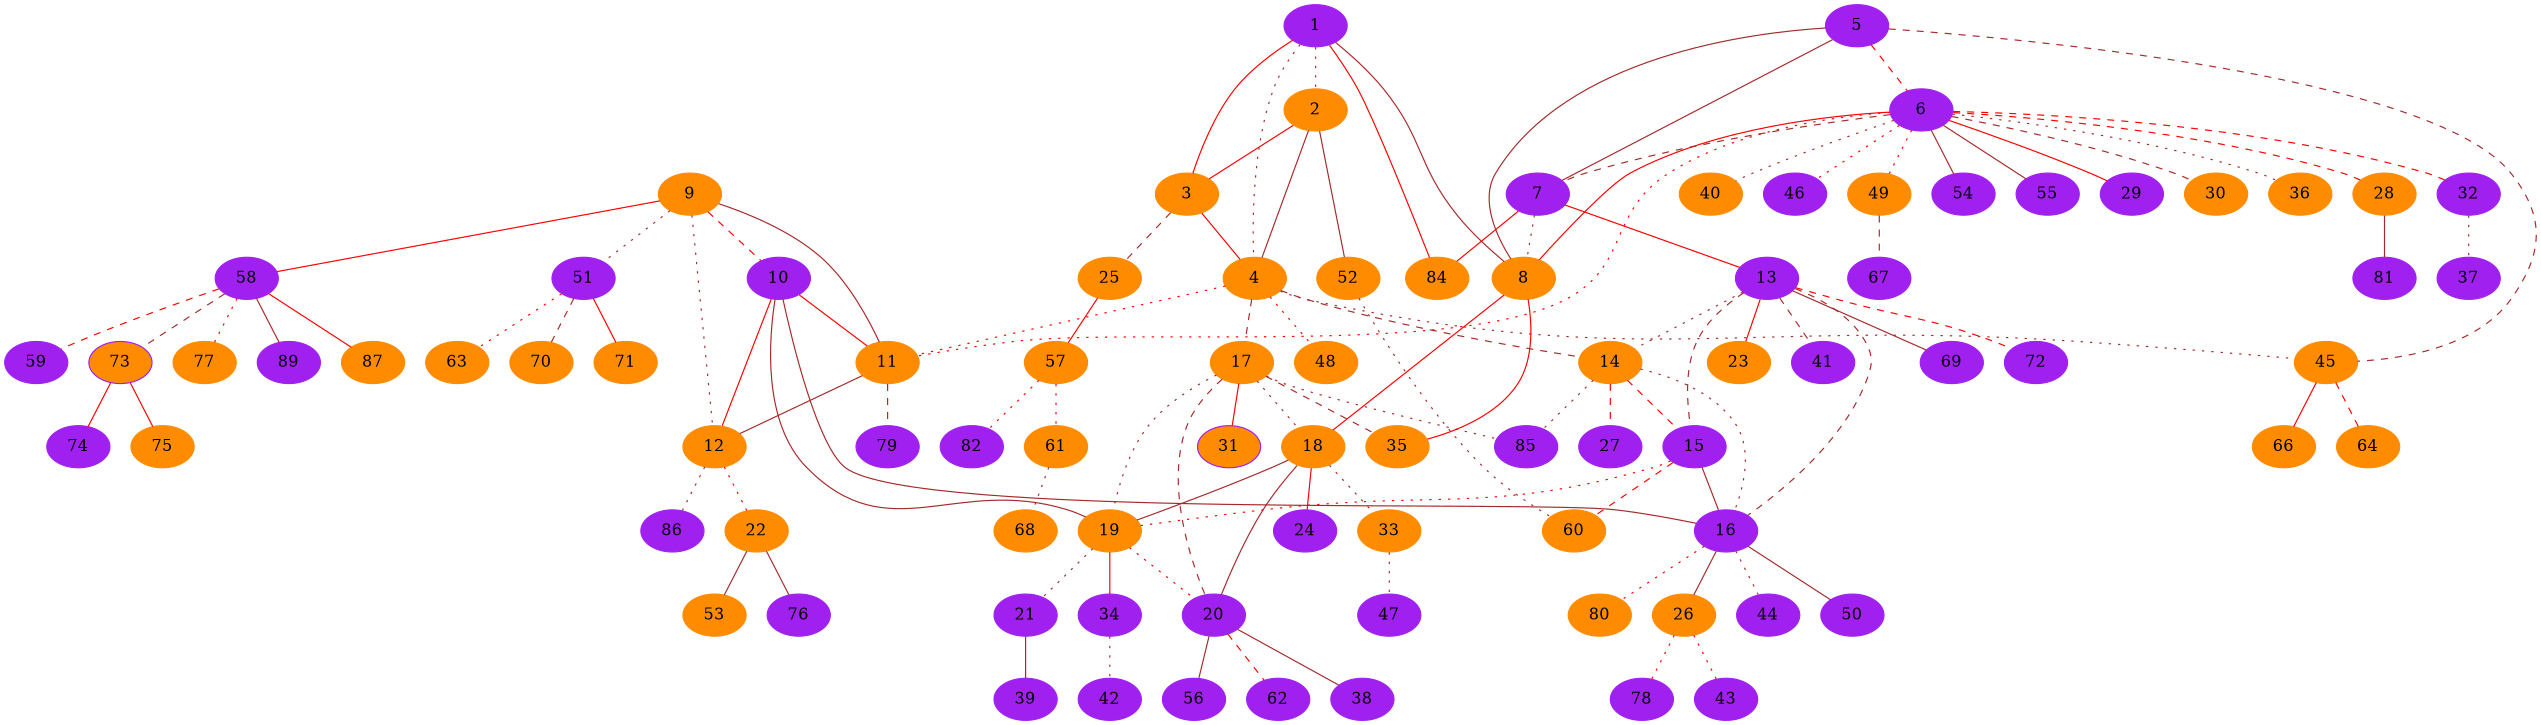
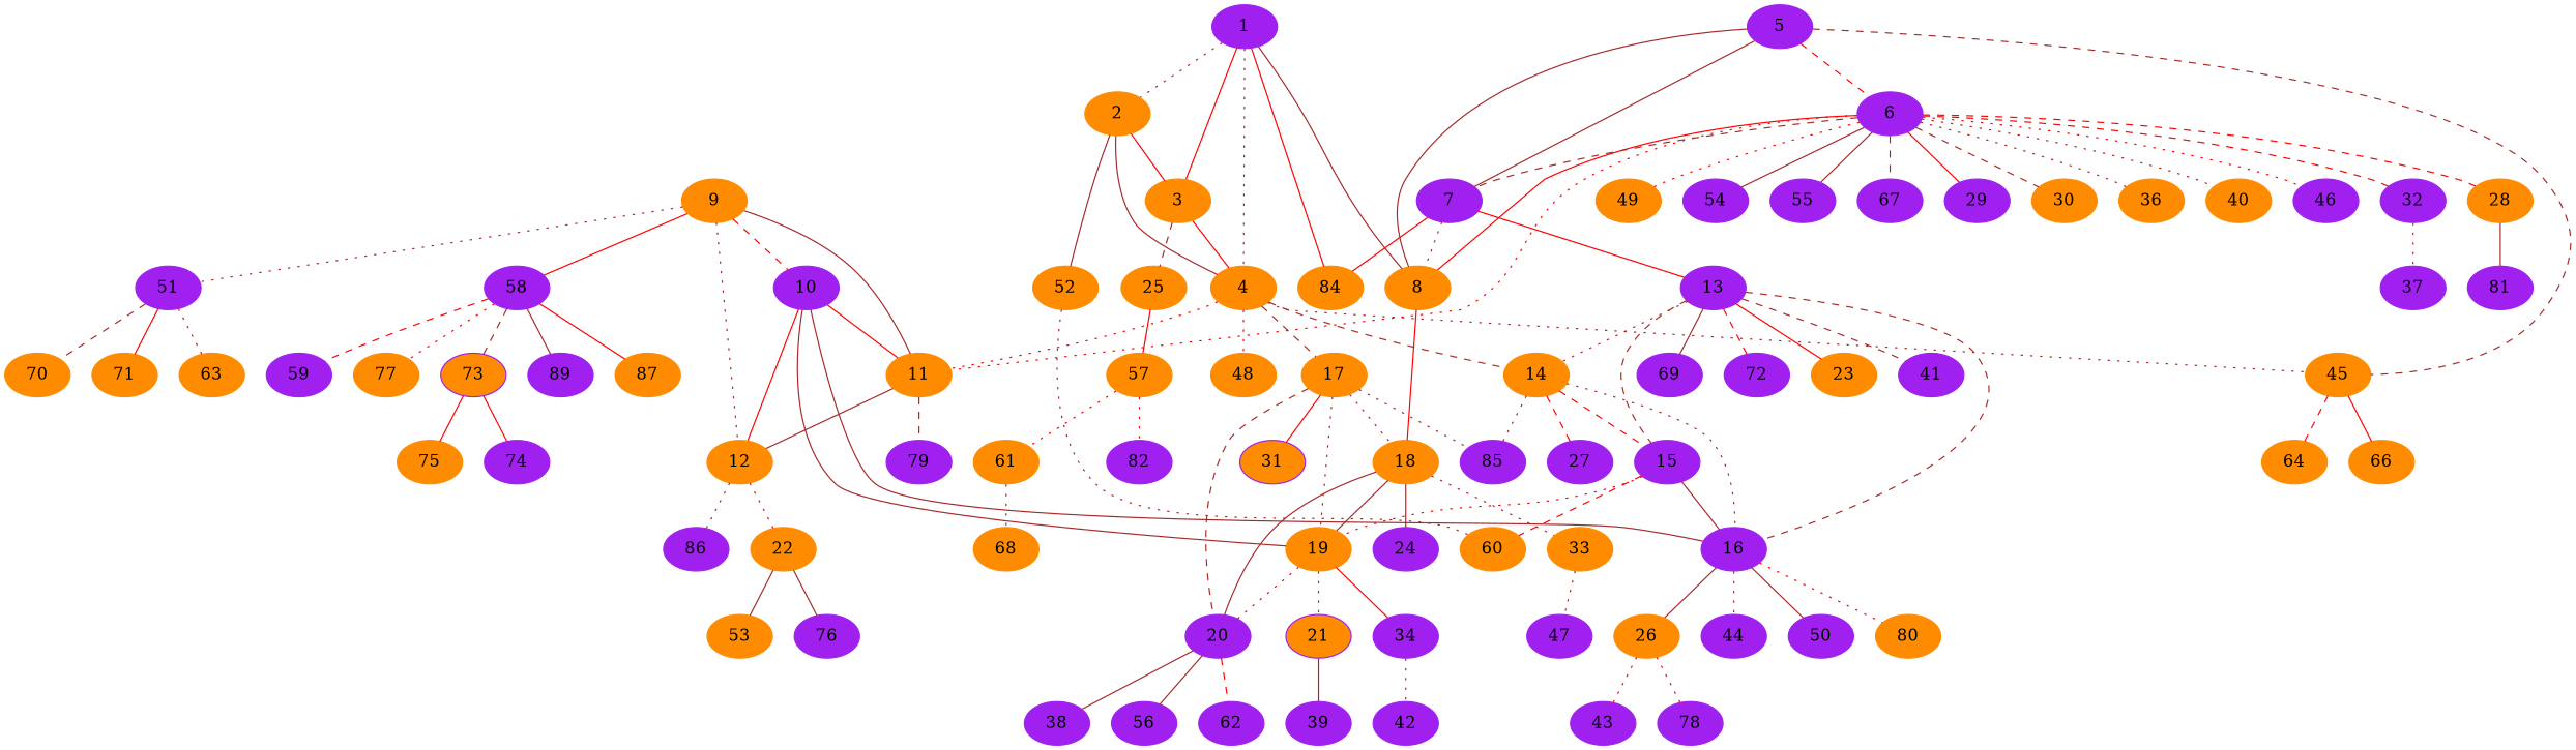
  graph {
    node [color=purple style=filled]
    edge [color=brown style=solid]
    2 [color=darkorange]
    1
    3 [color=darkorange]
    4 [color=darkorange]
    8 [color=darkorange]
    84 [color=darkorange]
    52 [color=darkorange]
    25 [color=darkorange]
    11 [color=darkorange]
    14 [color=darkorange]
    17 [color=darkorange]
    45 [color=darkorange]
    48 [color=darkorange]
    18 [color=darkorange]
-   35 [color=darkorange]
    60 [color=darkorange]
    57 [color=darkorange]
    12 [color=darkorange]
    79
    16
    15
    27
    85
    19 [color=darkorange]
    20
    31 [fillcolor=darkorange]
    64 [color=darkorange]
    66 [color=darkorange]
    5
    6
    7
    28 [color=darkorange]
    29
    30 [color=darkorange]
    32
    36 [color=darkorange]
    40 [color=darkorange]
    46
    49 [color=darkorange]
    54
    55
    67
    13
    81
    37
    23 [color=darkorange]
    41
    69
    72
    24
    33 [color=darkorange]
    9 [color=darkorange]
    10
    51
    58
    22 [color=darkorange]
    86
    63 [color=darkorange]
    70 [color=darkorange]
    71 [color=darkorange]
    59
    73 [fillcolor=darkorange]
    77 [color=darkorange]
    n64 [label=89]
    87 [color=darkorange]
    26 [color=darkorange]
    44
    50
    80 [color=darkorange]
-   21
+   21 [fillcolor=darkorange]
    34
    53 [color=darkorange]
    76
    43
    78
    38
    56
    62
    47
    39
    42
    61 [color=darkorange]
    82
    68 [color=darkorange]
    74
    75 [color=darkorange]
    2 -- 3 [color=red]
    2 -- 4
    2 -- 52
    1 -- 2 [style=dotted]
    1 -- 3 [color=red]
    1 -- 4 [style=dotted]
    1 -- 8
    1 -- 84 [color=red]
    3 -- 4 [color=red]
    3 -- 25 [style=dashed]
    4 -- 11 [color=red style=dotted]
    4 -- 14 [style=dashed]
    4 -- 17 [style=dashed]
    4 -- 45 [style=dotted]
    4 -- 48 [color=red style=dotted]
    8 -- 18 [color=red]
-   8 -- 35 [color=red]
    52 -- 60 [style=dotted]
    25 -- 57 [color=red]
    11 -- 12
    11 -- 79 [color=red style=dashed]
    14 -- 16 [style=dotted]
    14 -- 15 [color=red style=dashed]
    14 -- 27 [color=red style=dashed]
    14 -- 85 [style=dotted]
    17 -- 18 [style=dotted]
-   17 -- 35 [style=dashed]
    17 -- 85 [style=dotted]
    17 -- 19 [style=dotted]
    17 -- 20 [style=dashed]
    17 -- 31 [color=red]
    45 -- 64 [color=red style=dashed]
    45 -- 66 [color=red]
    18 -- 19
    18 -- 20
    18 -- 24 [color=red]
    18 -- 33 [style=dotted]
    57 -- 61 [color=red style=dotted]
    57 -- 82 [color=red style=dotted]
    12 -- 22 [color=red style=dotted]
    12 -- 86 [style=dotted]
    16 -- 26
    16 -- 44 [style=dotted]
    16 -- 50
    16 -- 80 [color=red style=dotted]
    15 -- 60 [color=red style=dashed]
    15 -- 16
    15 -- 19 [color=red style=dotted]
    19 -- 20 [color=red style=dotted]
    19 -- 21 [style=dotted]
    19 -- 34 [color=red]
    20 -- 38
    20 -- 56
    20 -- 62 [color=red style=dashed]
    5 -- 8
    5 -- 45 [style=dashed]
    5 -- 6 [color=red style=dashed]
    5 -- 7
    6 -- 8 [color=red]
    6 -- 11 [color=red style=dotted]
    6 -- 7 [style=dashed]
    6 -- 28 [color=red style=dashed]
    6 -- 29 [color=red]
    6 -- 30 [style=dashed]
    6 -- 32 [color=red style=dashed]
    6 -- 36 [style=dotted]
    6 -- 40 [style=dotted]
    6 -- 46 [color=red style=dotted]
    6 -- 49 [color=red style=dotted]
    6 -- 54
    6 -- 55
-   49 -- 67 [style=dashed]
+   6 -- 67 [style=dashed]
    7 -- 8 [style=dotted]
    7 -- 84 [color=red]
    7 -- 13 [color=red]
    28 -- 81
    32 -- 37 [style=dotted]
    13 -- 14 [style=dotted]
    13 -- 16 [style=dashed]
    13 -- 15 [style=dashed]
    13 -- 23 [color=red]
    13 -- 41 [style=dashed]
    13 -- 69
    13 -- 72 [color=red style=dashed]
    33 -- 47 [style=dotted]
    9 -- 11
    9 -- 12 [style=dotted]
    9 -- 10 [color=red style=dashed]
    9 -- 51 [style=dotted]
    9 -- 58 [color=red]
    10 -- 11 [color=red]
    10 -- 12 [color=red]
    10 -- 16
    10 -- 19
    51 -- 63 [color=red style=dotted]
    51 -- 70 [style=dashed]
    51 -- 71 [color=red]
    58 -- 59 [color=red style=dashed]
    58 -- 73 [style=dashed]
    58 -- 77 [color=red style=dotted]
    58 -- n64
    58 -- 87 [color=red]
    22 -- 53
    22 -- 76
    73 -- 74 [color=red]
    73 -- 75 [color=red]
    26 -- 43 [color=red style=dotted]
    26 -- 78 [color=red style=dotted]
    21 -- 39 [color=red]
    34 -- 42 [style=dotted]
    61 -- 68 [style=dotted]
  }
